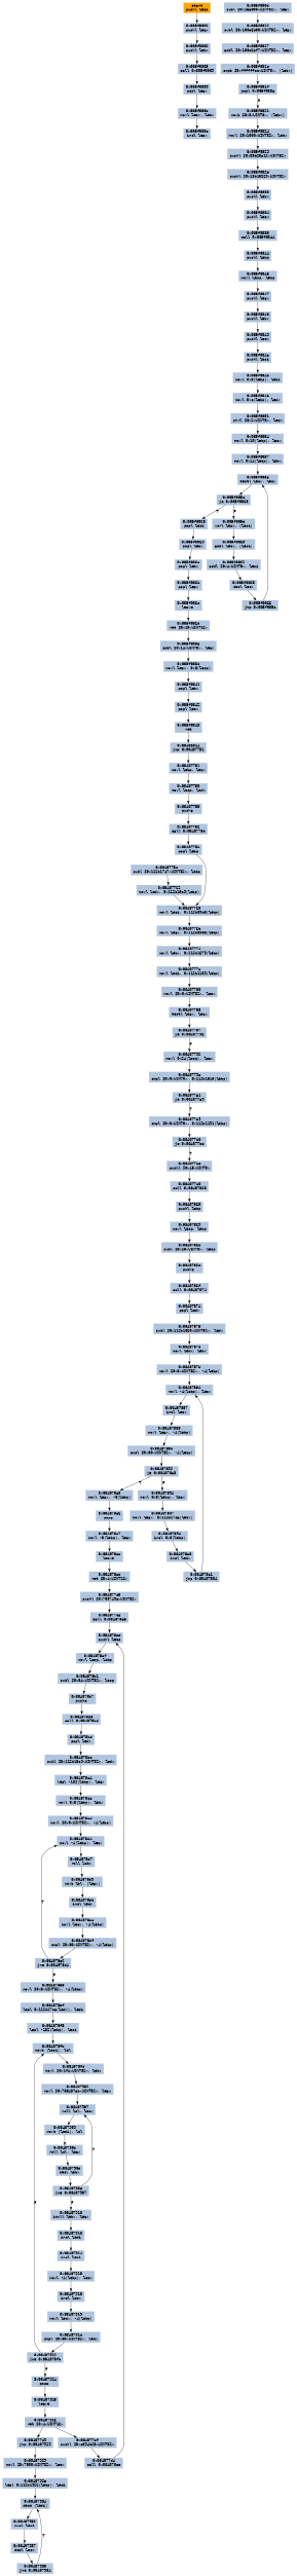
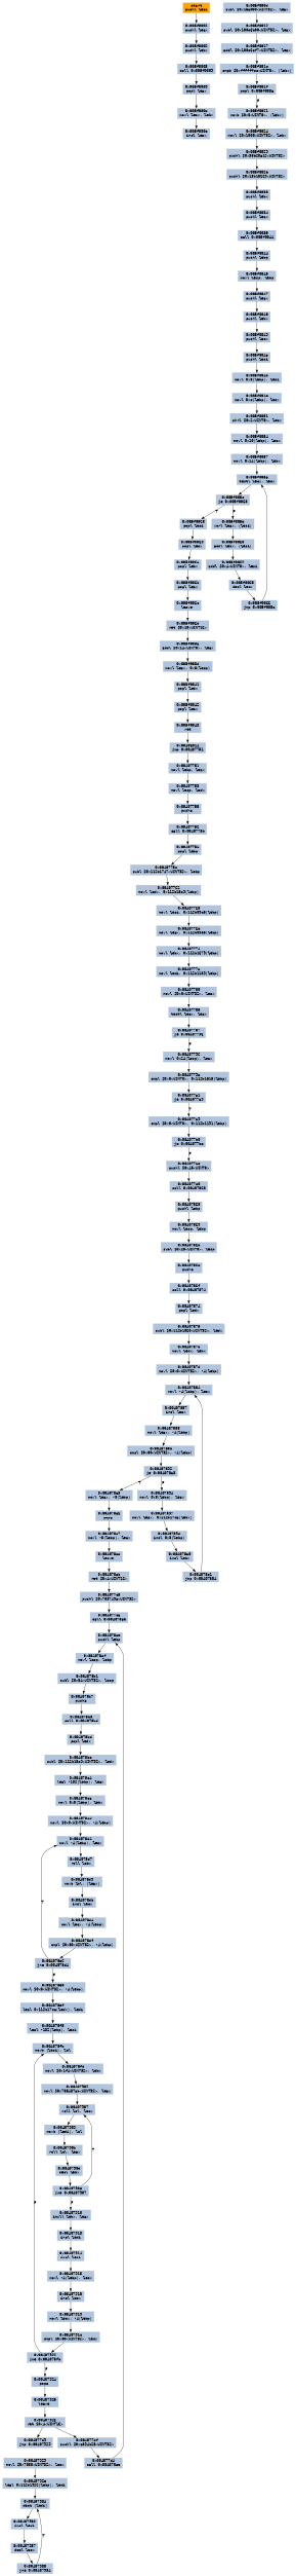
  digraph {
    fontname="DejaVu Sans Mono"
    node [color=lightsteelblue fillcolor=lightsteelblue fontname="DejaVu Sans Mono" shape=rectangle style=filled]
    edge [color="#000000" fontname="DejaVu Sans Mono"]
    n1 [color=lightgrey fillcolor=orange label="start\npushl %esi"]
    n2 [label="0x005f0001\npushl %eax"]
    n3 [label="0x005f0002\npushl %ebx"]
    n4 [label="0x005f0003\ncall 0x005f0009"]
    n5 [label="0x005f0009\npopl %eax"]
    n6 [label="0x005f000a\nmovl %eax, %ebx"]
    n7 [label="0x005f000c\nincl %eax"]
    n8 [label="0x005f000d\nsubl $0x1ea000<UINT32>, %eax"]
    n9 [label="0x005f0012\nsubl $0x100c6b00<UINT32>, %eax"]
    n10 [label="0x005f0017\naddl $0x100c6af7<UINT32>, %eax"]
    n11 [label="0x005f001c\ncmpb $0xffffffcc<UINT8>, (%ebx)"]
    n12 [label="0x005f001f\npopl 0x005f003a"]
    n13 [label="0x005f0021\nmovb $0x0<UINT8>, (%ebx)"]
    n14 [label="0x005f0024\nmovl $0x1000<UINT32>, %ebx"]
    n15 [label="0x005f0029\npushl $0x38e28a12<UINT32>"]
    n16 [label="0x005f002e\npushl $0x13b18669<UINT32>"]
    n17 [label="0x005f0033\npushl %ebx"]
    n18 [label="0x005f0034\npushl %eax"]
    n19 [label="0x005f0035\ncall 0x005f0044"]
    n20 [label="0x005f0044\npushl %ebp"]
    n21 [label="0x005f0045\nmovl %esp, %ebp"]
    n22 [label="0x005f0047\npushl %eax"]
    n23 [label="0x005f0048\npushl %ebx"]
    n24 [label="0x005f0049\npushl %ecx"]
    n25 [label="0x005f004a\npushl %esi"]
    n26 [label="0x005f004b\nmovl 0x8(%ebp), %esi"]
    n27 [label="0x005f004e\nmovl 0xc(%ebp), %ecx"]
    n28 [label="0x005f0051\nshrl $0x2<UINT8>, %ecx"]
    n29 [label="0x005f0054\nmovl 0x10(%ebp), %eax"]
    n30 [label="0x005f0057\nmovl 0x14(%ebp), %ebx"]
    n31 [label="0x005f005a\ntestl %ecx, %ecx"]
    n32 [label="0x005f005c\nje 0x005f0068"]
    n33 [label="0x005f005e\nxorl %eax, (%esi)"]
    n34 [label="0x005f0068\npopl %esi"]
    n35 [label="0x005f0060\naddl %ebx, (%esi)"]
    n36 [label="0x005f0069\npopl %ecx"]
    n37 [label="0x005f0062\naddl $0x4<UINT8>, %esi"]
    n38 [label="0x005f0065\ndecl %ecx"]
    n39 [label="0x005f0066\njmp 0x005f005a"]
    n40 [label="0x005f006a\npopl %ebx"]
    n41 [label="0x005f006b\npopl %eax"]
    n42 [label="0x005f006c\nleave "]
    n43 [label="0x005f006d\nret $0x10<UINT16>"]
    n44 [label="0x005f003a\naddl $0x14<UINT8>, %eax"]
    n45 [label="0x005f003d\nmovl %eax, 0x8(%esp)"]
    n46 [label="0x005f0041\npopl %ebx"]
    n47 [label="0x005f0042\npopl %eax"]
    n48 [label="0x005f0043\nret"]
    n49 [label="0x00406014\njmp 0x00407751"]
    n50 [label="0x00407751\nmovl %ebp, %eax"]
    n51 [label="0x00407753\nmovl %esp, %edx"]
    n52 [label="0x00407755\npusha "]
    n53 [label="0x00407756\ncall 0x0040775b"]
    n54 [label="0x0040775b\npopl %ebp"]
    n55 [label="0x0040775c\nsubl $0x112b1747<UINT32>, %ebp"]
    n56 [label="0x00407762\nmovl %edx, 0x112b15a9(%ebp)"]
    n57 [label="0x00407768\nmovl %esi, 0x112b09c5(%ebp)"]
    n58 [label="0x0040776e\nmovl %eax, 0x112b09e5(%ebp)"]
    n59 [label="0x00407774\nmovl %ebx, 0x112b1679(%ebp)"]
    n60 [label="0x0040777a\nmovl %edi, 0x112b1189(%ebp)"]
    n61 [label="0x00407780\nmovl $0x0<UINT32>, %eax"]
    n62 [label="0x00407785\ntestl %eax, %eax"]
    n63 [label="0x00407787\nje 0x00407796"]
    n64 [label="0x00407796\nmovl 0x24(%esp), %eax"]
    n65 [label="0x0040779a\ncmpl $0x0<UINT8>, 0x112b1515(%ebp)"]
    n66 [label="0x004077a1\nje 0x004077a9"]
    n67 [label="0x004077a9\ncmpl $0x0<UINT8>, 0x112b1191(%ebp)"]
    n68 [label="0x004077b0\nje 0x004077be"]
    n69 [label="0x004077be\npushl $0x45<UINT8>"]
    n70 [label="0x004077c0\ncall 0x00407868"]
    n71 [label="0x00407868\npushl %ebp"]
    n72 [label="0x00407869\nmovl %esp, %ebp"]
    n73 [label="0x0040786b\nsubl $0x28<UINT8>, %esp"]
    n74 [label="0x0040786e\npusha "]
    n75 [label="0x0040786f\ncall 0x00407874"]
    n76 [label="0x00407874\npopl %edx"]
    n77 [label="0x00407875\nsubl $0x112b1860<UINT32>, %edx"]
    n78 [label="0x0040787b\nmovl %edx, %ebx"]
    n79 [label="0x0040787d\nmovl $0x0<UINT32>, -4(%ebp)"]
    n80 [label="0x00407884\nmovl -4(%ebp), %eax"]
    n81 [label="0x00407887\nincl %eax"]
    n82 [label="0x00407888\nmovl %eax, -4(%ebp)"]
    n83 [label="0x0040788b\ncmpl $0x80<UINT32>, -4(%ebp)"]
    n84 [label="0x00407892\nje 0x004078a3"]
    n85 [label="0x00407894\nmovl 0x8(%ebp), %eax"]
    n86 [label="0x004078a3\nmovl %eax, -8(%ebp)"]
    n87 [label="0x00407897\nmovl %eax, 0x112b17ca(%ebx)"]
    n88 [label="0x004078a6\npopa "]
    n89 [label="0x0040789d\nincl 0x8(%ebp)"]
    n90 [label="0x004078a0\nincl %ebx"]
    n91 [label="0x004078a1\njmp 0x00407884"]
    n92 [label="0x004078a7\nmovl -8(%ebp), %eax"]
    n93 [label="0x004078aa\nleave "]
    n94 [label="0x004078ab\nret $0x4<UINT16>"]
    n95 [label="0x004077c5\npushl $0x783749a<UINT32>"]
    n96 [label="0x004077ca\ncall 0x004078ae"]
    n97 [label="0x004078ae\npushl %ebp"]
    n98 [label="0x004078af\nmovl %esp, %ebp"]
    n99 [label="0x004078b1\nsubl $0x84<UINT32>, %esp"]
    n100 [label="0x004078b7\npusha "]
    n101 [label="0x004078b8\ncall 0x004078bd"]
    n102 [label="0x004078bd\npopl %edx"]
    n103 [label="0x004078be\nsubl $0x112b18a9<UINT32>, %edx"]
    n104 [label="0x004078c4\nleal -132(%ebp), %eax"]
    n105 [label="0x004078ca\nmovl 0x8(%ebp), %ebx"]
    n106 [label="0x004078cd\nmovl $0x0<UINT32>, -4(%ebp)"]
    n107 [label="0x004078d4\nmovl -4(%ebp), %ecx"]
    n108 [label="0x004078d7\nroll %ebx"]
    n109 [label="0x004078d9\nmovb %bl, (%eax)"]
    n110 [label="0x004078db\nincl %ecx"]
    n111 [label="0x004078dc\nmovl %ecx, -4(%ebp)"]
    n112 [label="0x004078df\ncmpl $0x80<UINT32>, -4(%ebp)"]
    n113 [label="0x004078e6\njne 0x004078d4"]
    n114 [label="0x004078e8\nmovl $0x0<UINT32>, -4(%ebp)"]
    n115 [label="0x004078ef\nleal 0x112b17ca(%edx), %edi"]
    n116 [label="0x004078f5\nleal -132(%ebp), %esi"]
    n117 [label="0x004078fb\nmovb (%esi), %cl"]
    n118 [label="0x004078fd\nmovl $0x1f4<UINT32>, %ebx"]
    n119 [label="0x00407902\nmovl $0x785437ab<UINT32>, %eax"]
    n120 [label="0x00407907\nrcll %cl, %eax"]
    n121 [label="0x00407909\nmovb (%edi), %cl"]
    n122 [label="0x0040790b\nrcll %cl, %eax"]
    n123 [label="0x0040790d\ndecl %ebx"]
    n124 [label="0x0040790e\njne 0x00407907"]
    n125 [label="0x00407910\nimull %ebx, %eax"]
    n126 [label="0x00407913\nincl %edi"]
    n127 [label="0x00407914\nincl %esi"]
    n128 [label="0x00407915\nmovl -4(%ebp), %ecx"]
    n129 [label="0x00407918\nincl %ecx"]
    n130 [label="0x00407919\nmovl %ecx, -4(%ebp)"]
    n131 [label="0x0040791c\ncmpl $0x80<UINT32>, %ecx"]
    n132 [label="0x00407922\njne 0x004078fb"]
    n133 [label="0x00407924\npopa "]
    n134 [label="0x00407925\nleave "]
    n135 [label="0x00407926\nret $0x4<UINT16>"]
    n136 [label="0x004077cf\npushl $0xa894b25<UINT32>"]
    n137 [label="0x004077d9\njmp 0x00407929"]
    n138 [label="0x004077d4\ncall 0x004078ae"]
    n139 [label="0x00407929\nmovl $0x7000<UINT32>, %ecx"]
    n140 [label="0x0040792e\nleal 0x112b1926(%ebp), %edi"]
    n141 [label="0x00407934\ndecb (%edi)"]
    n142 [label="0x00407936\nincl %edi"]
    n143 [label="0x00407937\ndecl %ecx"]
    n144 [label="0x00407938\njne 0x00407934"]
    n1 -> n2
    n2 -> n3
    n3 -> n4
    n4 -> n5
    n5 -> n6
    n6 -> n7
    n8 -> n9
    n9 -> n10
    n10 -> n11
    n11 -> n12
    n12 -> n13 [label=F]
    n13 -> n14
    n14 -> n15
    n15 -> n16
    n16 -> n17
    n17 -> n18
    n18 -> n19
    n19 -> n20
    n20 -> n21
    n21 -> n22
    n22 -> n23
    n23 -> n24
    n24 -> n25
    n25 -> n26
    n26 -> n27
    n27 -> n28
    n28 -> n29
    n29 -> n30
    n30 -> n31
    n31 -> n32
    n32 -> n33 [label=F]
    n32 -> n34 [label=T]
    n33 -> n35
    n34 -> n36
    n35 -> n37
    n36 -> n40
    n37 -> n38
    n38 -> n39
    n39 -> n31
    n40 -> n41
    n41 -> n42
    n42 -> n43
    n43 -> n44
    n44 -> n45
    n45 -> n46
    n46 -> n47
    n47 -> n48
    n48 -> n49
    n49 -> n50
    n50 -> n51
    n51 -> n52
    n52 -> n53
    n53 -> n54
-   n54 -> n57
+   n54 -> n55
    n55 -> n56
    n56 -> n57
    n57 -> n58
    n58 -> n59
    n59 -> n60
    n60 -> n61
    n61 -> n62
    n62 -> n63
    n63 -> n64 [label=F]
    n64 -> n65
    n65 -> n66
    n66 -> n67 [label=T]
    n67 -> n68
-   n68 -> n69 [label=T]
+   n68 -> n69 [label=F]
    n69 -> n70
    n70 -> n71
    n71 -> n72
    n72 -> n73
    n73 -> n74
    n74 -> n75
    n75 -> n76
    n76 -> n77
    n77 -> n78
    n78 -> n79
    n79 -> n80
    n80 -> n81
    n81 -> n82
    n82 -> n83
    n83 -> n84
    n84 -> n85 [label=F]
    n84 -> n86 [label=T]
    n85 -> n87
    n86 -> n88
    n87 -> n89
    n88 -> n92
    n89 -> n90
    n90 -> n91
    n91 -> n80
    n92 -> n93
    n93 -> n94
    n94 -> n95
    n95 -> n96
    n96 -> n97
    n97 -> n98
    n98 -> n99
    n99 -> n100
    n100 -> n101
    n101 -> n102
    n102 -> n103
    n103 -> n104
    n104 -> n105
    n105 -> n106
    n106 -> n107
    n107 -> n108
    n108 -> n109
    n109 -> n110
    n110 -> n111
    n111 -> n112
    n112 -> n113
    n113 -> n107 [label=T]
    n113 -> n114 [label=F]
    n114 -> n115
    n115 -> n116
    n116 -> n117
    n117 -> n118
    n118 -> n119
    n119 -> n120
    n120 -> n121
    n121 -> n122
    n122 -> n123
    n123 -> n124
    n124 -> n120 [label=T]
    n124 -> n125 [label=F]
    n125 -> n126
    n126 -> n127
    n127 -> n128
    n128 -> n129
    n129 -> n130
    n130 -> n131
    n131 -> n132
    n132 -> n117 [label=F]
    n132 -> n133 [label=F]
    n133 -> n134
    n134 -> n135
    n135 -> n136
    n135 -> n137
    n136 -> n138
-   n137 -> n139
    n138 -> n97
    n139 -> n140
    n140 -> n141
    n141 -> n142
    n142 -> n143
    n143 -> n144
    n144 -> n141 [label=T]
  }
